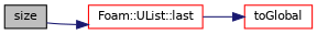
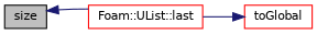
  digraph {
    rankdir=LR
    node [color=red fontname=Helvetica fontsize=10 shape=record]
    edge [color=midnightblue fontname=Helvetica fontsize=10 labelfontname=Helvetica labelfontsize=10 style=solid]
    n1 [color=black fillcolor=grey75 fontcolor=black height=0.2 label=size style=filled width=0.4]
    n2 [height=0.2 label="Foam::UList::last" width=0.4]
    n3 [height=0.2 label=toGlobal width=0.4]
-   n1 -> n2
+   n2 -> n1
    n2 -> n3
  }
